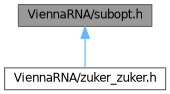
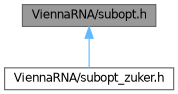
  digraph {
    node [fontname=Helvetica fontsize=10 shape=box style=filled]
    n1 [color=gray40 fillcolor=grey60 fontcolor=black height=0.2 label="ViennaRNA/subopt.h" width=0.4]
-   n2 [color=grey40 fillcolor=white height=0.2 label="ViennaRNA/zuker_zuker.h" width=0.4]
+   n2 [color=grey40 fillcolor=white height=0.2 label="ViennaRNA/subopt_zuker.h" width=0.4]
    n1 -> n2 [color=steelblue1 dir=back fontname=Helvetica fontsize=10 labelfontname=Helvetica labelfontsize=10 style=solid]
  }
